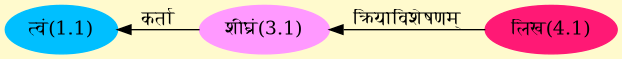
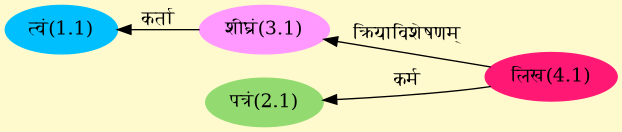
  digraph {
    bgcolor=lemonchiffon1
    compound=true
    rankdir=LR
    node [style=filled]
    edge [dir=back]
    n1 [color="#00BFFF" label="त्वं(1.1)"]
    n2 [color="#FF99FF" label="शीघ्रं(3.1)"]
    n3 [color="#FF1975" label="लिख(4.1)"]
+   n4 [color="#93DB70" label="पत्रं(2.1)"]
    n1 -> n2 [label="कर्ता"]
    n2 -> n3 [label="क्रियाविशेषणम्"]
+   n4 -> n3 [label="कर्म"]
  }
